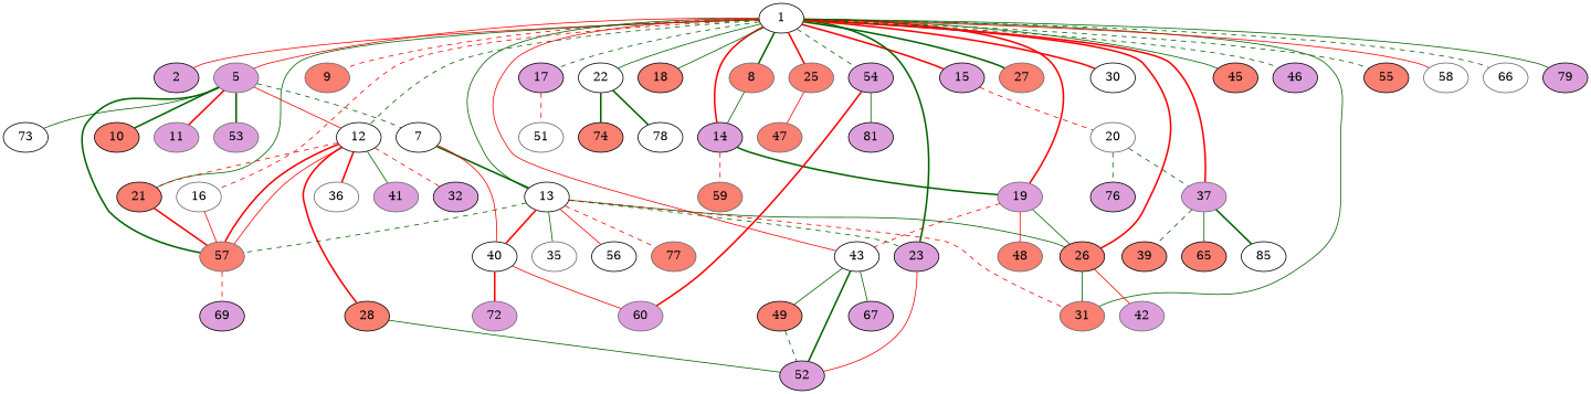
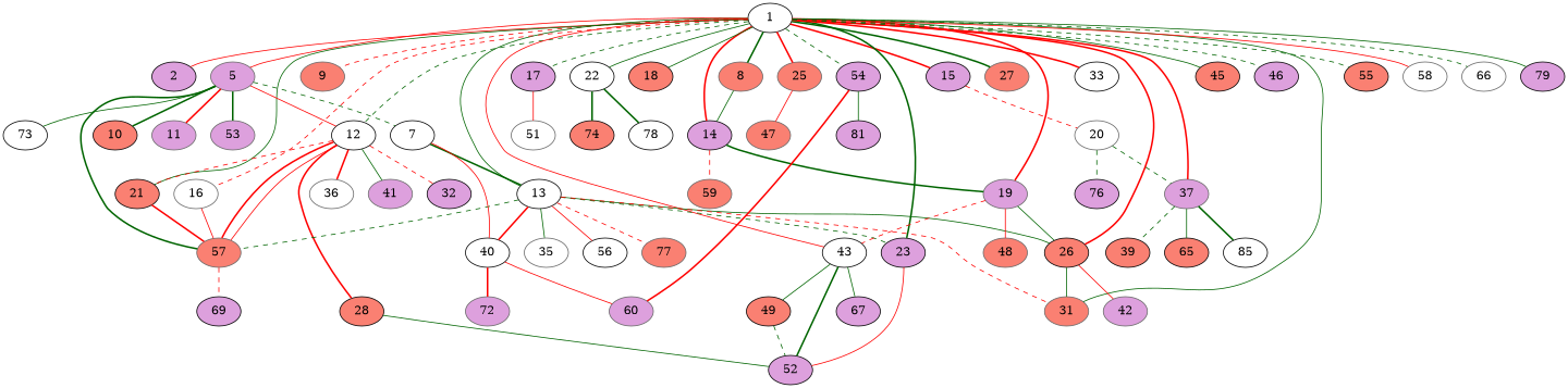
  graph {
    node [color=black fillcolor=plum style=filled]
    edge [color=darkgreen style=solid]
    1 [fillcolor=white super="+3"]
    2 [super="+4"]
    5 [color=gray40 super="+6"]
    8 [color=gray40 fillcolor=salmon]
    9 [color=gray40 fillcolor=salmon]
    12 [fillcolor=white super="+24"]
    13 [fillcolor=white super="+29"]
    14
    15
    16 [color=gray40 fillcolor=white]
    17 [super="+34"]
    18 [fillcolor=salmon]
    19 [color=gray40 super="+30"]
    21 [fillcolor=salmon super="+50"]
    22 [fillcolor=white super="+44"]
    23 [super="+84"]
    25 [color=gray40 fillcolor=salmon super="+64"]
    26 [fillcolor=salmon super="+82"]
    27 [color=gray40 fillcolor=salmon super="+75"]
    31 [color=gray40 fillcolor=salmon super="+63"]
-   33 [fillcolor=white label=30]
+   33 [fillcolor=white]
    37 [color=gray40 super="+38"]
    43 [fillcolor=white]
    45 [fillcolor=salmon super="+71"]
    46
    54 [super="+70"]
    55 [fillcolor=salmon]
    58 [color=gray40 fillcolor=white]
    66 [color=gray40 fillcolor=white]
    79
    7 [fillcolor=white]
    10 [fillcolor=salmon]
    11 [color=gray40]
    53 [color=gray40]
    57 [color=gray40 fillcolor=salmon super="+80"]
    73 [fillcolor=white]
    28 [fillcolor=salmon super="+83"]
    32
    36 [color=gray40 fillcolor=white]
    41 [color=gray40]
    40 [fillcolor=white]
    35 [color=gray40 fillcolor=white]
    56 [fillcolor=white]
    77 [color=gray40 fillcolor=salmon]
    59 [color=gray40 fillcolor=salmon]
    20 [color=gray40 fillcolor=white super="+86"]
    51 [color=gray40 fillcolor=white]
    48 [color=gray40 fillcolor=salmon super="+68"]
    74 [fillcolor=salmon]
    78 [fillcolor=white]
    52 [super="+62"]
    47 [color=gray40 fillcolor=salmon]
    42 [color=gray40]
    39 [fillcolor=salmon]
    65 [fillcolor=salmon]
    85 [fillcolor=white]
    49 [fillcolor=salmon]
    67
    60 [color=gray40 super="+61"]
    81
    69
    72 [color=gray40]
    76
    1 -- 2 [color=red]
    1 -- 5 [color=red]
    1 -- 8 [style=bold]
    1 -- 9 [color=red style=dashed]
    1 -- 12 [style=dashed]
    1 -- 13
    1 -- 14 [color=red style=bold]
    1 -- 15 [color=red style=bold]
    1 -- 16 [color=red style=dashed]
    1 -- 17 [style=dashed weight=3]
    1 -- 18
    1 -- 19 [color=red style=bold]
    1 -- 21
    1 -- 22 [weight=2]
    1 -- 23 [style=bold]
    1 -- 25 [color=red style=bold]
    1 -- 26 [color=red style=bold]
    1 -- 27 [style=bold]
    1 -- 31 [weight=2]
    1 -- 33 [color=red style=bold]
    1 -- 37 [color=red style=bold]
    1 -- 43 [color=red weight=2]
    1 -- 45
    1 -- 46 [style=dashed]
    1 -- 54 [style=dashed]
    1 -- 55 [style=dashed]
    1 -- 58 [color=red]
    1 -- 66 [style=dashed]
    1 -- 79
    5 -- 12 [color=red]
    5 -- 7 [style=dashed]
    5 -- 10 [style=bold]
    5 -- 11 [color=red style=bold]
    5 -- 53 [style=bold]
    5 -- 57 [style=bold]
    5 -- 73
    8 -- 14
    12 -- 21 [color=red style=dashed]
    12 -- 57 [color=red style=bold]
    12 -- 57 [color=red]
    12 -- 28 [color=red style=bold]
    12 -- 32 [color=red style=dashed]
    12 -- 36 [color=red style=bold]
    12 -- 41
    13 -- 23 [style=dashed]
    13 -- 26
    13 -- 31 [color=red style=dashed]
    13 -- 57 [style=dashed]
    13 -- 40 [color=red style=bold]
    13 -- 35
    13 -- 56 [color=red]
    13 -- 77 [color=red style=dashed]
    14 -- 19 [style=bold]
    14 -- 59 [color=red style=dashed]
    15 -- 20 [color=red style=dashed]
    16 -- 57 [color=red]
-   17 -- 51 [color=red style=dashed]
+   17 -- 51 [color=red]
    19 -- 26
    19 -- 43 [color=red style=dashed]
    19 -- 48 [color=red]
    21 -- 57 [color=red style=bold]
    22 -- 74 [style=bold]
    22 -- 78 [style=bold]
    23 -- 52 [color=red]
    25 -- 47 [color=red]
    26 -- 31
    26 -- 42 [color=red]
    37 -- 39 [style=dashed]
    37 -- 65
    37 -- 85 [style=bold]
    43 -- 52 [style=bold]
    43 -- 49
    43 -- 67
    54 -- 60 [color=red style=bold]
    54 -- 81
    7 -- 13 [style=bold]
    7 -- 40 [color=red]
    57 -- 69 [color=red style=dashed]
    28 -- 52
    40 -- 60 [color=red]
    40 -- 72 [color=red style=bold]
    20 -- 37 [style=dashed]
    20 -- 76 [style=dashed]
    49 -- 52 [style=dashed]
  }
